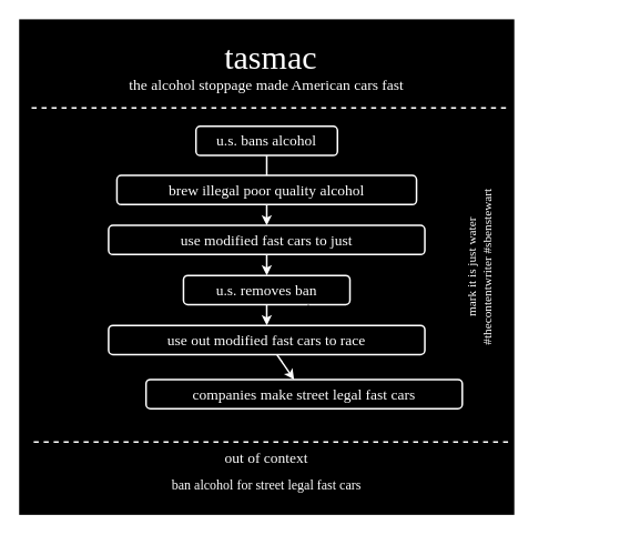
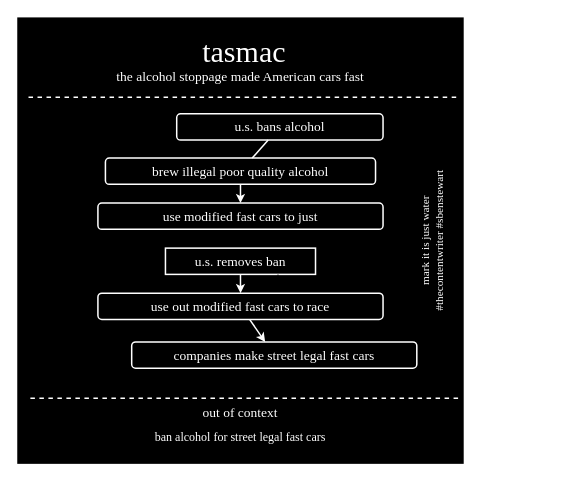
  <mxCell id="0" />
  <mxCell id="1" parent="0" />
  <mxCell id="2" value="" style="whiteSpace=wrap;html=1;aspect=fixed;strokeWidth=5;fontFamily=xkcd;fillColor=#000000;strokeColor=#FFFFFF;" parent="1" vertex="1"><mxGeometry x="20" y="20" width="600" height="600" as="geometry" /></mxCell>
  <mxCell id="3" value="&lt;font style=&quot;font-size: 18px&quot;&gt;&lt;font color=&quot;#ffffff&quot; style=&quot;font-size: 18px&quot;&gt;&lt;span&gt;out of context&lt;/span&gt;&lt;/font&gt;&lt;br&gt;&lt;/font&gt;" style="text;html=1;strokeColor=none;fillColor=none;align=center;verticalAlign=middle;whiteSpace=wrap;rounded=0;fontFamily=xkcd;" parent="1" vertex="1"><mxGeometry x="20" y="530" width="600" height="40" as="geometry" /></mxCell>
  <mxCell id="4" value="&lt;font&gt;&lt;span style=&quot;font-size: 40px&quot;&gt;&lt;font color=&quot;#ffffff&quot;&gt;tasmac&lt;/font&gt;&lt;/span&gt;&lt;br&gt;&lt;/font&gt;" style="text;html=1;strokeColor=none;fillColor=none;align=center;verticalAlign=middle;whiteSpace=wrap;rounded=0;fontFamily=xkcd;" parent="1" vertex="1"><mxGeometry x="40" y="58" width="570" height="22" as="geometry" /></mxCell>
  <mxCell id="5" value="&lt;font&gt;&lt;font color=&quot;#ffffff&quot;&gt;&lt;span style=&quot;font-size: 18px&quot;&gt;the alcohol stoppage made American&amp;nbsp;cars fast&lt;/span&gt;&lt;/font&gt;&lt;br&gt;&lt;/font&gt;" style="text;html=1;strokeColor=none;fillColor=none;align=center;verticalAlign=middle;whiteSpace=wrap;rounded=0;fontFamily=xkcd;" parent="1" vertex="1"><mxGeometry x="20" y="92" width="600" height="20" as="geometry" /></mxCell>
  <mxCell id="6" value="" style="endArrow=none;dashed=1;html=1;strokeWidth=2;strokeColor=#FFFFFF;" parent="1" edge="1"><mxGeometry width="50" height="50" relative="1" as="geometry"><mxPoint x="607.5" y="129" as="sourcePoint" /><mxPoint x="32.5" y="129" as="targetPoint" /></mxGeometry></mxCell>
  <mxCell id="7" value="" style="endArrow=none;dashed=1;html=1;strokeWidth=2;strokeColor=#FFFFFF;" parent="1" edge="1"><mxGeometry width="50" height="50" relative="1" as="geometry"><mxPoint x="610" y="530" as="sourcePoint" /><mxPoint x="35" y="530" as="targetPoint" /></mxGeometry></mxCell>
  <mxCell id="8" style="edgeStyle=orthogonalEdgeStyle;rounded=0;orthogonalLoop=1;jettySize=auto;html=1;exitX=0.5;exitY=1;exitDx=0;exitDy=0;strokeWidth=2;" parent="1" edge="1"><mxGeometry relative="1" as="geometry"><mxPoint x="471" y="381" as="sourcePoint" /><mxPoint x="471" y="381" as="targetPoint" /></mxGeometry></mxCell>
  <mxCell id="9" value="&lt;font style=&quot;font-size: 15px&quot;&gt;&lt;font color=&quot;#ffffff&quot;&gt;mark it is just water&lt;br&gt;#thecontentwriter #sbenstewart&lt;/font&gt;&lt;br&gt;&lt;/font&gt;" style="text;html=1;strokeColor=none;fillColor=none;align=center;verticalAlign=middle;whiteSpace=wrap;rounded=0;rotation=-90;fontFamily=xkcd;" parent="1" vertex="1"><mxGeometry x="415" y="310" width="320" height="20" as="geometry" /></mxCell>
  <mxCell id="10" value="&lt;div style=&quot;text-align: left&quot;&gt;&lt;font color=&quot;#ffffff&quot;&gt;&lt;span style=&quot;font-size: 16px&quot;&gt;ban alcohol for street legal fast cars&lt;/span&gt;&lt;/font&gt;&lt;/div&gt;" style="text;html=1;strokeColor=none;fillColor=none;align=center;verticalAlign=middle;whiteSpace=wrap;rounded=0;fontFamily=xkcd;" parent="1" vertex="1"><mxGeometry x="20" y="557" width="600" height="48" as="geometry" /></mxCell>
- <mxCell id="11" value="&lt;span style=&quot;color: rgb(255 , 255 , 255) ; font-family: &amp;#34;xkcd&amp;#34; ; font-size: 18px ; text-align: left&quot;&gt;u.s. bans alcohol&lt;/span&gt;" style="rounded=1;whiteSpace=wrap;html=1;strokeColor=#FFFFFF;fillColor=none;strokeWidth=2;" parent="1" vertex="1"><mxGeometry x="235" y="151" width="170" height="35" as="geometry" /></mxCell>
+ <mxCell id="11" value="&lt;span style=&quot;color: rgb(255 , 255 , 255) ; font-family: &amp;#34;xkcd&amp;#34; ; font-size: 18px ; text-align: left&quot;&gt;u.s. bans alcohol&lt;/span&gt;" style="rounded=1;whiteSpace=wrap;html=1;strokeColor=#FFFFFF;fillColor=none;strokeWidth=2;" parent="1" vertex="1"><mxGeometry x="235" y="151" width="275" height="35" as="geometry" /></mxCell>
  <mxCell id="12" value="&lt;div style=&quot;text-align: left&quot;&gt;&lt;font color=&quot;#ffffff&quot; face=&quot;xkcd&quot;&gt;&lt;span style=&quot;font-size: 18px&quot;&gt;brew illegal poor quality&amp;nbsp;alcohol&lt;/span&gt;&lt;/font&gt;&lt;/div&gt;" style="rounded=1;whiteSpace=wrap;html=1;strokeColor=#FFFFFF;fillColor=none;strokeWidth=2;" vertex="1" parent="1"><mxGeometry x="140" y="210" width="360" height="35" as="geometry" /></mxCell>
  <mxCell id="13" value="&lt;div style=&quot;text-align: left&quot;&gt;&lt;span style=&quot;font-size: 18px&quot;&gt;&lt;font color=&quot;#ffffff&quot; face=&quot;xkcd&quot;&gt;use modified fast cars to just&lt;/font&gt;&lt;/span&gt;&lt;/div&gt;" style="rounded=1;whiteSpace=wrap;html=1;strokeColor=#FFFFFF;fillColor=none;strokeWidth=2;" vertex="1" parent="1"><mxGeometry x="130" y="270" width="380" height="35" as="geometry" /></mxCell>
  <mxCell id="14" value="&lt;div style=&quot;text-align: left&quot;&gt;&lt;span style=&quot;font-size: 18px&quot;&gt;&lt;font color=&quot;#ffffff&quot; face=&quot;xkcd&quot;&gt;companies make street legal fast cars&lt;/font&gt;&lt;/span&gt;&lt;/div&gt;" style="rounded=1;whiteSpace=wrap;html=1;strokeColor=#FFFFFF;fillColor=none;strokeWidth=2;" vertex="1" parent="1"><mxGeometry x="175" y="455" width="380" height="35" as="geometry" /></mxCell>
- <mxCell id="15" value="&lt;div style=&quot;text-align: left&quot;&gt;&lt;span style=&quot;color: rgb(255 , 255 , 255) ; font-family: &amp;#34;xkcd&amp;#34; ; font-size: 18px&quot;&gt;u.s. removes ban&lt;/span&gt;&lt;br&gt;&lt;/div&gt;" style="rounded=1;whiteSpace=wrap;html=1;strokeColor=#FFFFFF;fillColor=none;strokeWidth=2;" vertex="1" parent="1"><mxGeometry x="220" y="330" width="200" height="35" as="geometry" /></mxCell>
+ <mxCell id="15" value="&lt;div style=&quot;text-align: left&quot;&gt;&lt;span style=&quot;color: rgb(255 , 255 , 255) ; font-family: &amp;#34;xkcd&amp;#34; ; font-size: 18px&quot;&gt;u.s. removes ban&lt;/span&gt;&lt;br&gt;&lt;/div&gt;" style="whiteSpace=wrap;html=1;strokeColor=#FFFFFF;fillColor=none;strokeWidth=2;rounded=0;" vertex="1" parent="1"><mxGeometry x="220" y="330" width="200" height="35" as="geometry" /></mxCell>
  <mxCell id="16" style="edgeStyle=orthogonalEdgeStyle;rounded=0;orthogonalLoop=1;jettySize=auto;html=1;exitX=0.75;exitY=1;exitDx=0;exitDy=0;" edge="1" parent="1" source="15" target="15"><mxGeometry relative="1" as="geometry" /></mxCell>
  <mxCell id="17" value="&lt;div style=&quot;text-align: left&quot;&gt;&lt;span style=&quot;font-size: 18px&quot;&gt;&lt;font color=&quot;#ffffff&quot; face=&quot;xkcd&quot;&gt;use out modified fast cars to race&lt;/font&gt;&lt;/span&gt;&lt;/div&gt;" style="rounded=1;whiteSpace=wrap;html=1;strokeColor=#FFFFFF;fillColor=none;strokeWidth=2;" vertex="1" parent="1"><mxGeometry x="130" y="390" width="380" height="35" as="geometry" /></mxCell>
  <mxCell id="18" value="" style="endArrow=none;html=1;strokeColor=#FFFFFF;strokeWidth=2;" edge="1" parent="1" source="11" target="12"><mxGeometry width="50" height="50" relative="1" as="geometry"><mxPoint x="450" y="200" as="sourcePoint" /><mxPoint x="500" y="150" as="targetPoint" /></mxGeometry></mxCell>
  <mxCell id="19" value="" style="endArrow=classic;html=1;strokeColor=#FFFFFF;strokeWidth=2;" edge="1" parent="1" source="12" target="13"><mxGeometry width="50" height="50" relative="1" as="geometry"><mxPoint x="330" y="196" as="sourcePoint" /><mxPoint x="320" y="290" as="targetPoint" /></mxGeometry></mxCell>
- <mxCell id="20" value="" style="endArrow=classic;html=1;strokeColor=#FFFFFF;strokeWidth=2;" edge="1" parent="1" source="13" target="15"><mxGeometry width="50" height="50" relative="1" as="geometry"><mxPoint x="330" y="255" as="sourcePoint" /><mxPoint x="330" y="280" as="targetPoint" /></mxGeometry></mxCell>
  <mxCell id="21" value="" style="endArrow=classic;html=1;strokeColor=#FFFFFF;strokeWidth=2;" edge="1" parent="1" source="15" target="17"><mxGeometry width="50" height="50" relative="1" as="geometry"><mxPoint x="330" y="315" as="sourcePoint" /><mxPoint x="320" y="410" as="targetPoint" /></mxGeometry></mxCell>
  <mxCell id="22" value="" style="endArrow=classic;html=1;strokeColor=#FFFFFF;strokeWidth=2;" edge="1" parent="1" source="17" target="14"><mxGeometry width="50" height="50" relative="1" as="geometry"><mxPoint x="330" y="375" as="sourcePoint" /><mxPoint x="330" y="400" as="targetPoint" /></mxGeometry></mxCell>
